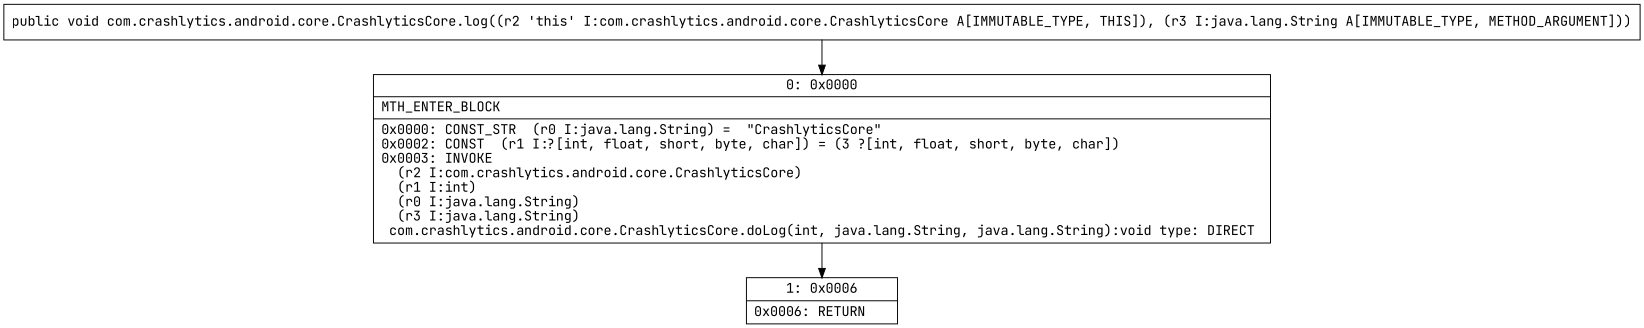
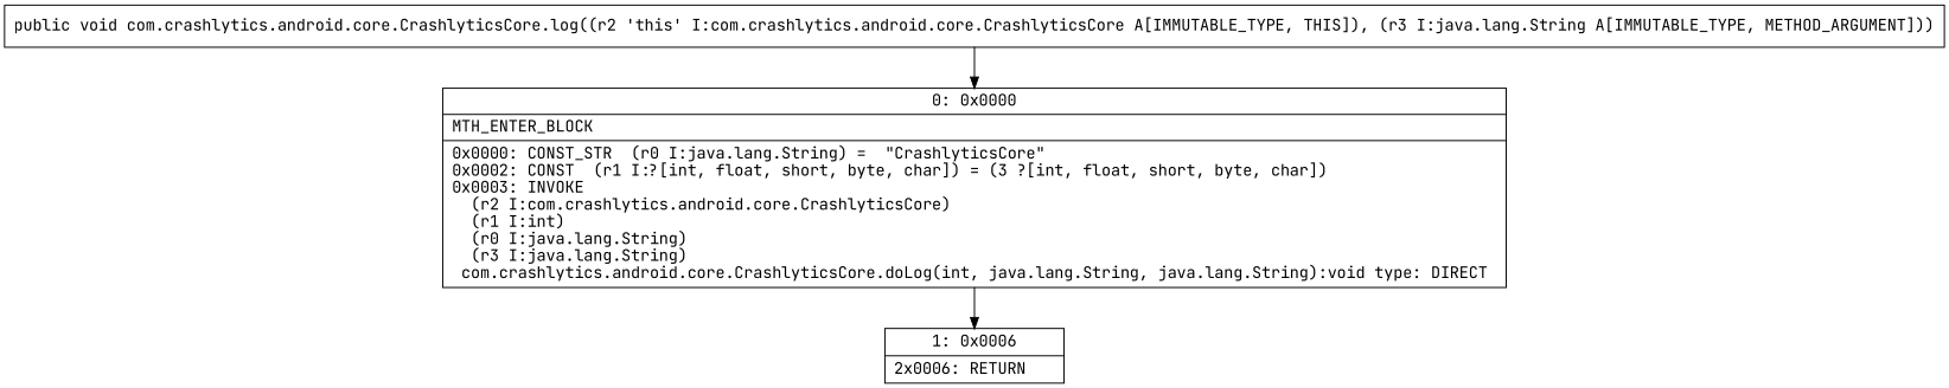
  digraph {
    fontname="JetBrains Mono"
    node [shape=record color=black fontname="JetBrains Mono"]
    edge [fontname="JetBrains Mono"]
    n1 [label="{0\:\ 0x0000|MTH_ENTER_BLOCK\l|0x0000: CONST_STR  (r0 I:java.lang.String) =  \"CrashlyticsCore\" \l0x0002: CONST  (r1 I:?[int, float, short, byte, char]) = (3 ?[int, float, short, byte, char]) \l0x0003: INVOKE  \l  (r2 I:com.crashlytics.android.core.CrashlyticsCore)\l  (r1 I:int)\l  (r0 I:java.lang.String)\l  (r3 I:java.lang.String)\l com.crashlytics.android.core.CrashlyticsCore.doLog(int, java.lang.String, java.lang.String):void type: DIRECT \l}"]
-   n2 [label="{1\:\ 0x0006|0x0006: RETURN   \l}"]
+   n2 [label="{1\:\ 0x0006|2x0006: RETURN   \l}"]
    n3 [label="{public void com.crashlytics.android.core.CrashlyticsCore.log((r2 'this' I:com.crashlytics.android.core.CrashlyticsCore A[IMMUTABLE_TYPE, THIS]), (r3 I:java.lang.String A[IMMUTABLE_TYPE, METHOD_ARGUMENT])) }"]
    n1 -> n2
    n3 -> n1
  }
